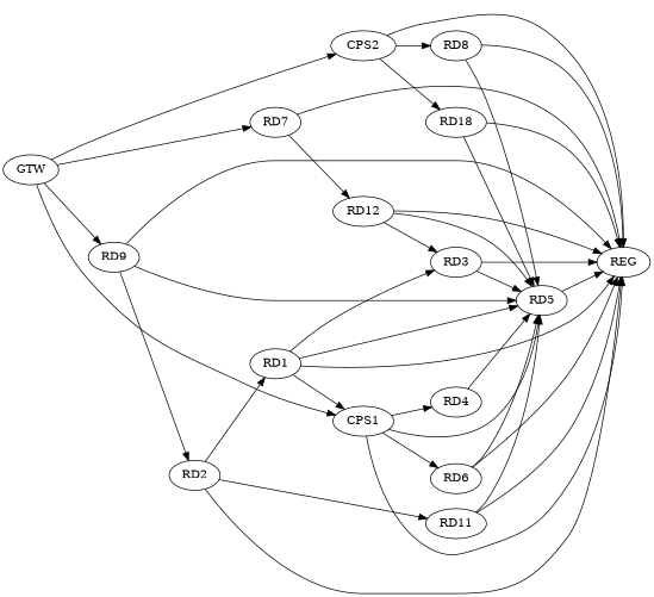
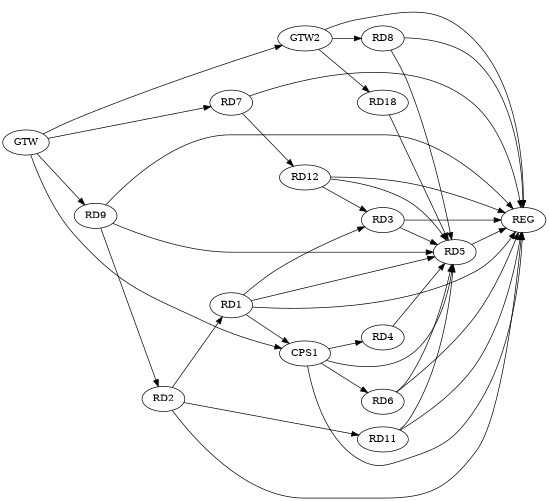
  strict digraph {
    rankdir=LR
    n1 [label=RD1]
    n2 [label=RD3]
    n3 [label=RD5]
    n4 [label=REG]
    n5 [label=CPS1]
    n6 [label=RD6]
    n7 [label=RD2]
    n8 [label=RD11]
    n9 [label=RD4]
    n10 [label=RD7]
    n11 [label=RD12]
    n12 [label=RD8]
    n13 [label=RD9]
    n14 [label=RD18]
-   n15 [label=CPS2]
+   n15 [label=GTW2]
    n16 [label=GTW]
    n1 -> n2
    n1 -> n3
    n1 -> n4
    n1 -> n5
    n2 -> n3
    n2 -> n4
    n3 -> n4
    n5 -> n3
    n5 -> n4
    n5 -> n6
    n5 -> n9
    n6 -> n3
    n6 -> n4
    n7 -> n1
    n7 -> n4
    n7 -> n8
    n8 -> n3
    n8 -> n4
    n9 -> n3
    n10 -> n4
    n10 -> n11
    n11 -> n2
    n11 -> n3
    n11 -> n4
    n12 -> n3
    n12 -> n4
    n13 -> n3
    n13 -> n4
    n13 -> n7
    n14 -> n3
-   n14 -> n4
    n15 -> n4
    n15 -> n12
    n15 -> n14
    n16 -> n5
    n16 -> n10
    n16 -> n13
    n16 -> n15
  }
